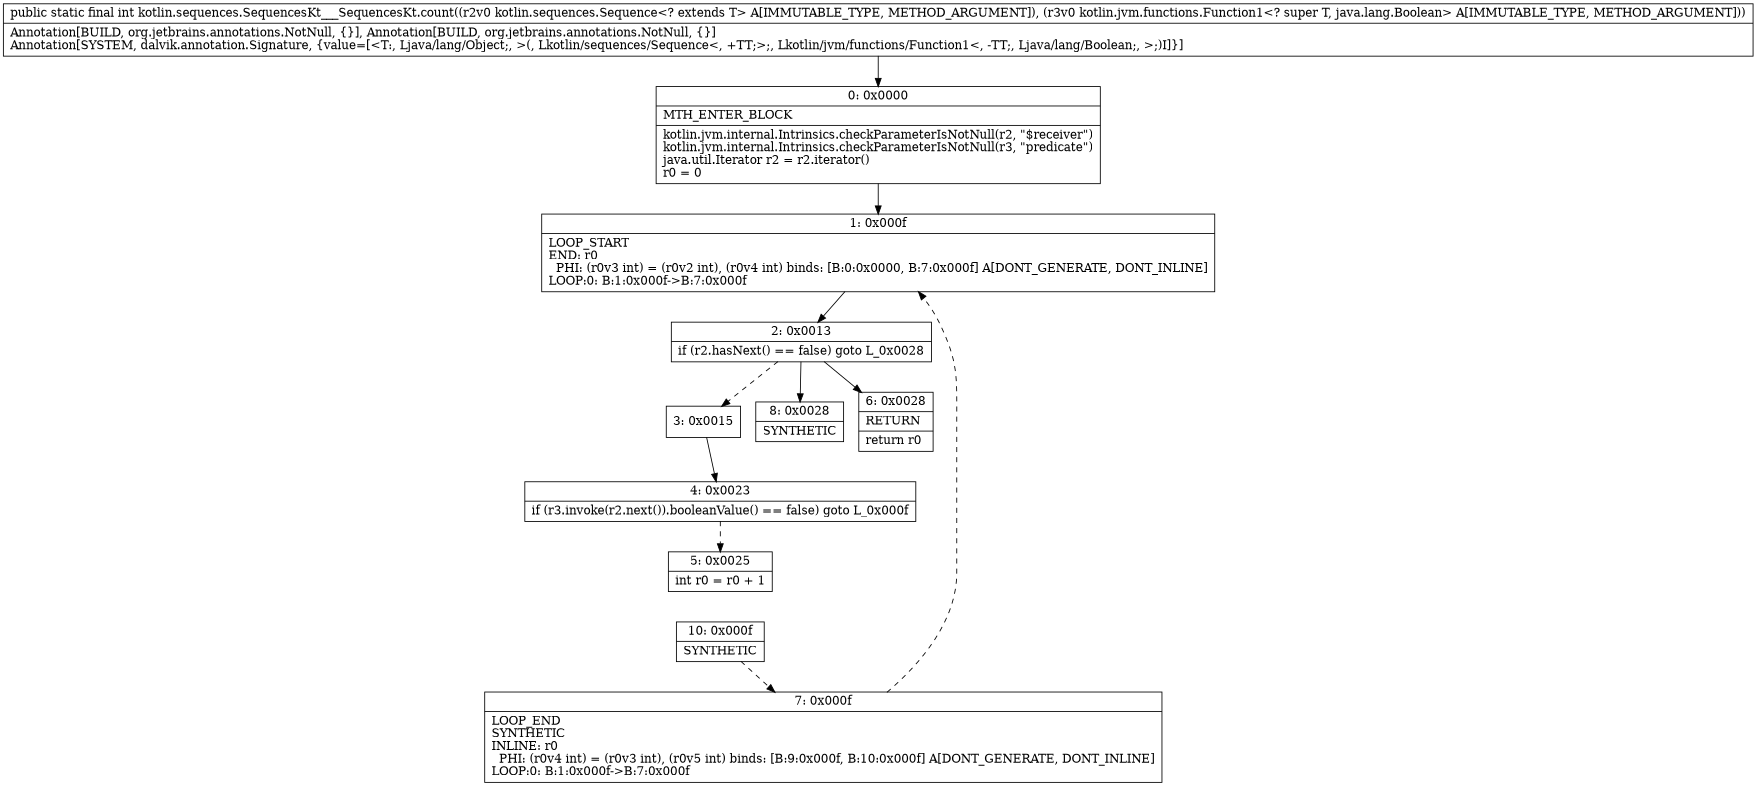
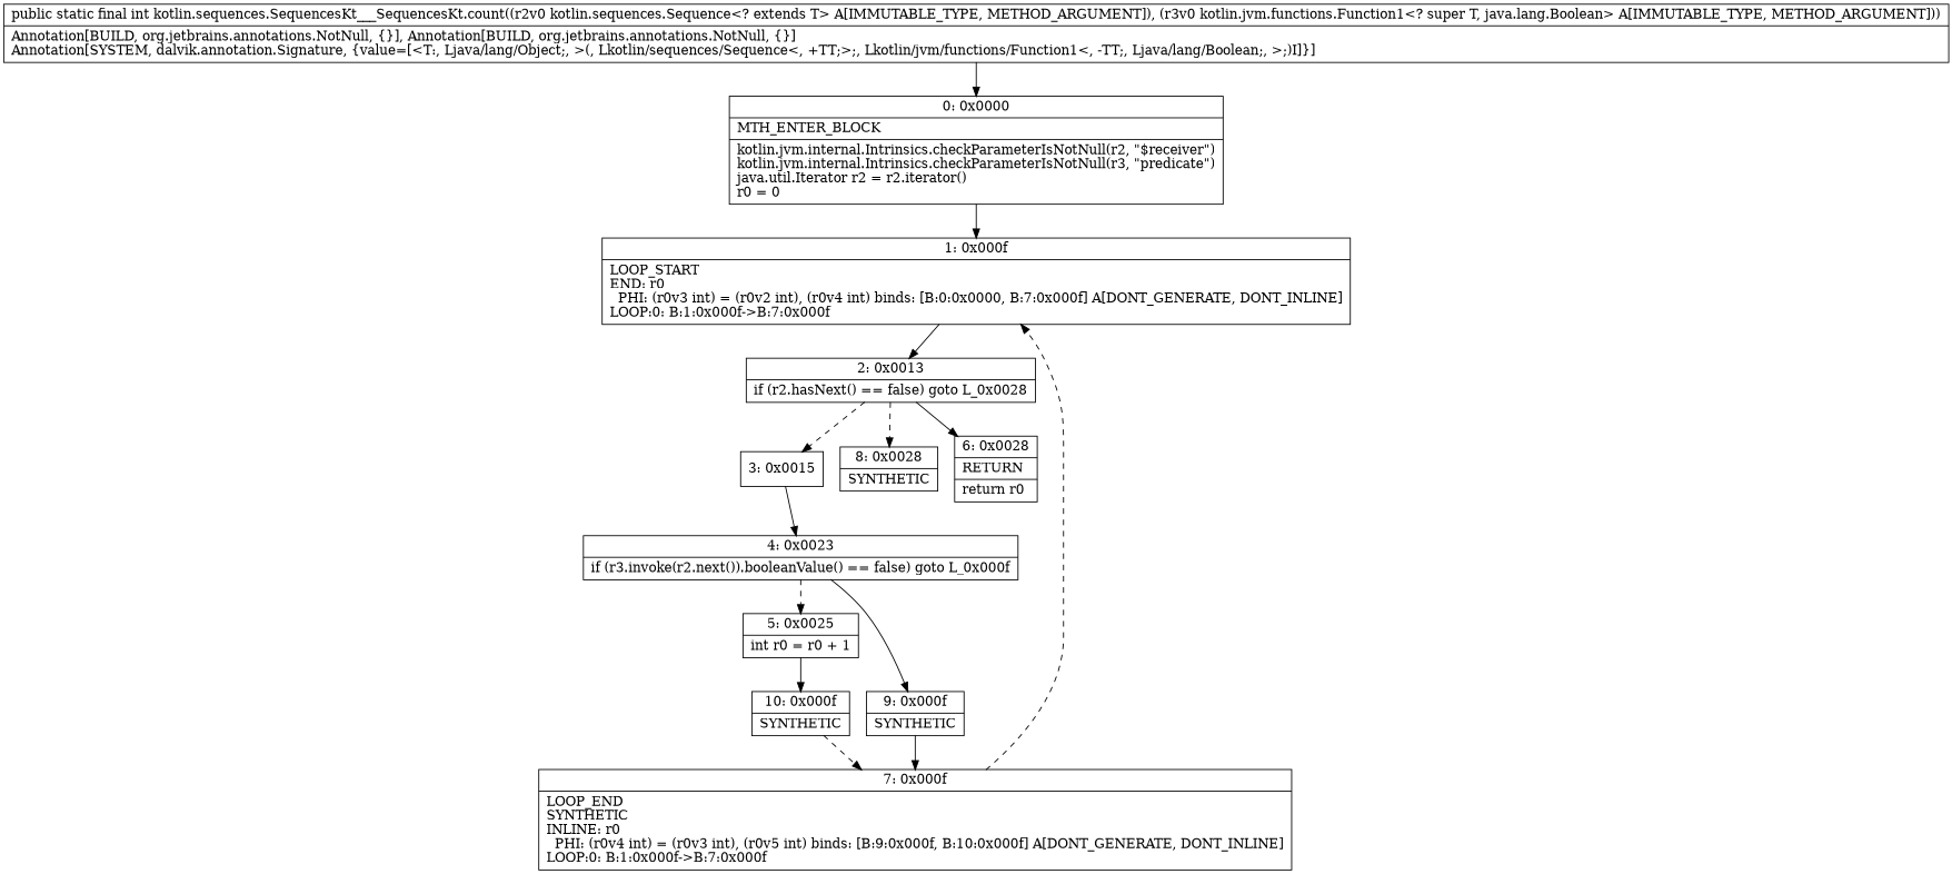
  digraph {
    node [shape=record]
    n1 [label="{0\:\ 0x0000|MTH_ENTER_BLOCK\l|kotlin.jvm.internal.Intrinsics.checkParameterIsNotNull(r2, \"$receiver\")\lkotlin.jvm.internal.Intrinsics.checkParameterIsNotNull(r3, \"predicate\")\ljava.util.Iterator r2 = r2.iterator()\lr0 = 0\l}"]
    n2 [label="{1\:\ 0x000f|LOOP_START\lEND: r0 \l  PHI: (r0v3 int) = (r0v2 int), (r0v4 int) binds: [B:0:0x0000, B:7:0x000f] A[DONT_GENERATE, DONT_INLINE]\lLOOP:0: B:1:0x000f\-\>B:7:0x000f\l}"]
    n3 [label="{2\:\ 0x0013|if (r2.hasNext() == false) goto L_0x0028\l}"]
    n4 [label="{3\:\ 0x0015}"]
    n5 [label="{8\:\ 0x0028|SYNTHETIC\l}"]
    n6 [label="{6\:\ 0x0028|RETURN\l|return r0\l}"]
    n7 [label="{4\:\ 0x0023|if (r3.invoke(r2.next()).booleanValue() == false) goto L_0x000f\l}"]
    n8 [label="{5\:\ 0x0025|int r0 = r0 + 1\l}"]
+   n9 [label="{9\:\ 0x000f|SYNTHETIC\l}"]
    n10 [label="{10\:\ 0x000f|SYNTHETIC\l}"]
    n11 [label="{7\:\ 0x000f|LOOP_END\lSYNTHETIC\lINLINE: r0 \l  PHI: (r0v4 int) = (r0v3 int), (r0v5 int) binds: [B:9:0x000f, B:10:0x000f] A[DONT_GENERATE, DONT_INLINE]\lLOOP:0: B:1:0x000f\-\>B:7:0x000f\l}"]
    n12 [label="{public static final int kotlin.sequences.SequencesKt___SequencesKt.count((r2v0 kotlin.sequences.Sequence\<? extends T\> A[IMMUTABLE_TYPE, METHOD_ARGUMENT]), (r3v0 kotlin.jvm.functions.Function1\<? super T, java.lang.Boolean\> A[IMMUTABLE_TYPE, METHOD_ARGUMENT]))  | Annotation[BUILD, org.jetbrains.annotations.NotNull, \{\}], Annotation[BUILD, org.jetbrains.annotations.NotNull, \{\}]\lAnnotation[SYSTEM, dalvik.annotation.Signature, \{value=[\<T:, Ljava\/lang\/Object;, \>(, Lkotlin\/sequences\/Sequence\<, +TT;\>;, Lkotlin\/jvm\/functions\/Function1\<, \-TT;, Ljava\/lang\/Boolean;, \>;)I]\}]\l}"]
    n1 -> n2
    n2 -> n3
    n3 -> n4 [style=dashed]
-   n3 -> n5
+   n3 -> n5 [style=dashed]
    n3 -> n6
    n4 -> n7
    n7 -> n8 [style=dashed]
+   n7 -> n9
+   n8 -> n10
+   n9 -> n11
    n10 -> n11 [style=dashed]
    n11 -> n2 [style=dashed]
    n12 -> n1
  }
